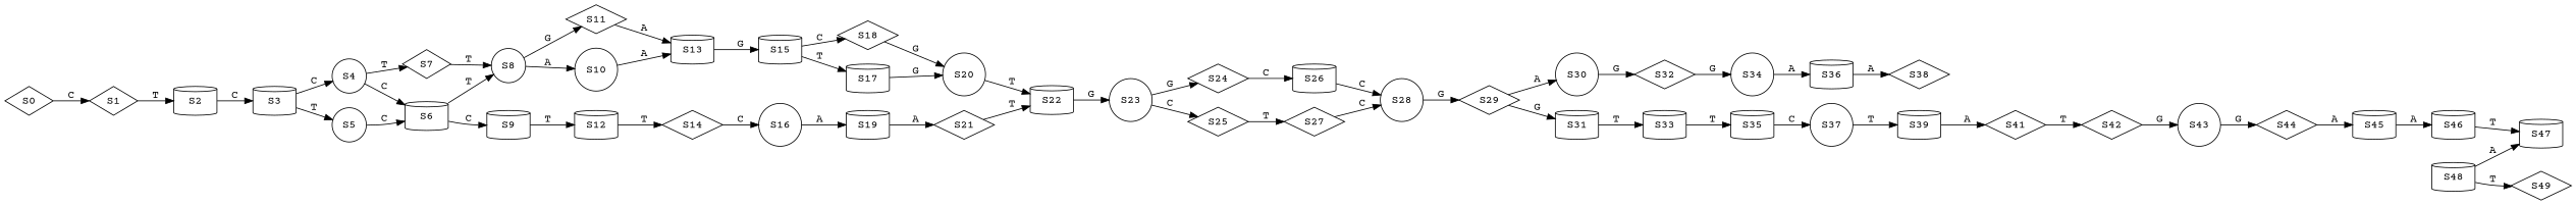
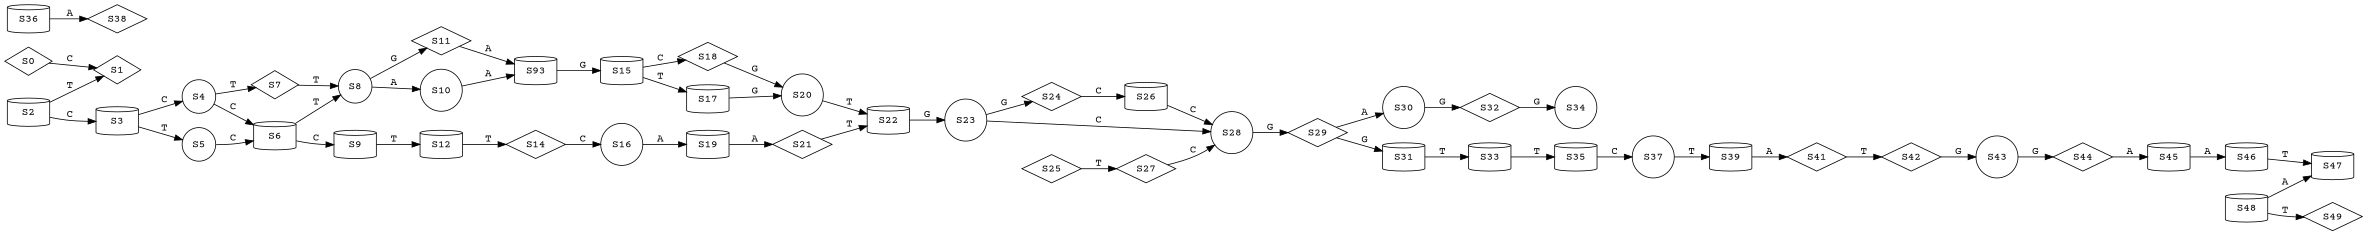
  strict digraph {
    fontname="Courier Prime"
    rankdir=LR
    node [fontname="Courier Prime" shape=cylinder]
    edge [fontname="Courier Prime"]
    S0 [shape=diamond]
    S1 [shape=diamond]
    S2
    S3
    S4 [shape=circle]
    S5 [shape=circle]
    S6
    S7 [shape=diamond]
    S8 [shape=circle]
    S9
    S10 [shape=circle]
    S11 [shape=diamond]
    S12
-   S13
+   S13 [label=S93]
    S14 [shape=diamond]
    S15
    S16 [shape=circle]
    S17
    S18 [shape=diamond]
    S19
    S20 [shape=circle]
    S21 [shape=diamond]
    S22
    S23 [shape=circle]
    S24 [shape=diamond]
    S25 [shape=diamond]
    S26
    S27 [shape=diamond]
    S28 [shape=circle]
    S29 [shape=diamond]
    S30 [shape=circle]
    S31
    S32 [shape=diamond]
    S33
    S34 [shape=circle]
    S35
    S36
    S37 [shape=circle]
    S38 [shape=diamond]
    S39
    S41 [shape=diamond]
    S42 [shape=diamond]
    S43 [shape=circle]
    S44 [shape=diamond]
    S45
    S46
    S47
    S48
    S49 [shape=diamond]
    S0 -> S1 [label=C]
-   S1 -> S2 [label=T]
+   S2 -> S1 [label=T]
    S2 -> S3 [label=C]
    S3 -> S4 [label=C]
    S3 -> S5 [label=T]
    S4 -> S6 [label=C]
    S4 -> S7 [label=T]
    S5 -> S6 [label=C]
    S6 -> S8 [label=T]
    S6 -> S9 [label=C]
    S7 -> S8 [label=T]
    S8 -> S10 [label=A]
    S8 -> S11 [label=G]
    S9 -> S12 [label=T]
    S10 -> S13 [label=A]
    S11 -> S13 [label=A]
    S12 -> S14 [label=T]
    S13 -> S15 [label=G]
    S14 -> S16 [label=C]
    S15 -> S17 [label=T]
    S15 -> S18 [label=C]
    S16 -> S19 [label=A]
    S17 -> S20 [label=G]
    S18 -> S20 [label=G]
    S19 -> S21 [label=A]
    S20 -> S22 [label=T]
    S21 -> S22 [label=T]
    S22 -> S23 [label=G]
    S23 -> S24 [label=G]
-   S23 -> S25 [label=C]
+   S23 -> S28 [label=C]
    S24 -> S26 [label=C]
    S25 -> S27 [label=T]
    S26 -> S28 [label=C]
    S27 -> S28 [label=C]
    S28 -> S29 [label=G]
    S29 -> S30 [label=A]
    S29 -> S31 [label=G]
    S30 -> S32 [label=G]
    S31 -> S33 [label=T]
    S32 -> S34 [label=G]
    S33 -> S35 [label=T]
-   S34 -> S36 [label=A]
    S35 -> S37 [label=C]
    S36 -> S38 [label=A]
    S37 -> S39 [label=T]
    S39 -> S41 [label=A]
    S41 -> S42 [label=T]
    S42 -> S43 [label=G]
    S43 -> S44 [label=G]
    S44 -> S45 [label=A]
    S45 -> S46 [label=A]
    S46 -> S47 [label=T]
    S48 -> S47 [label=A]
    S48 -> S49 [label=T]
  }
